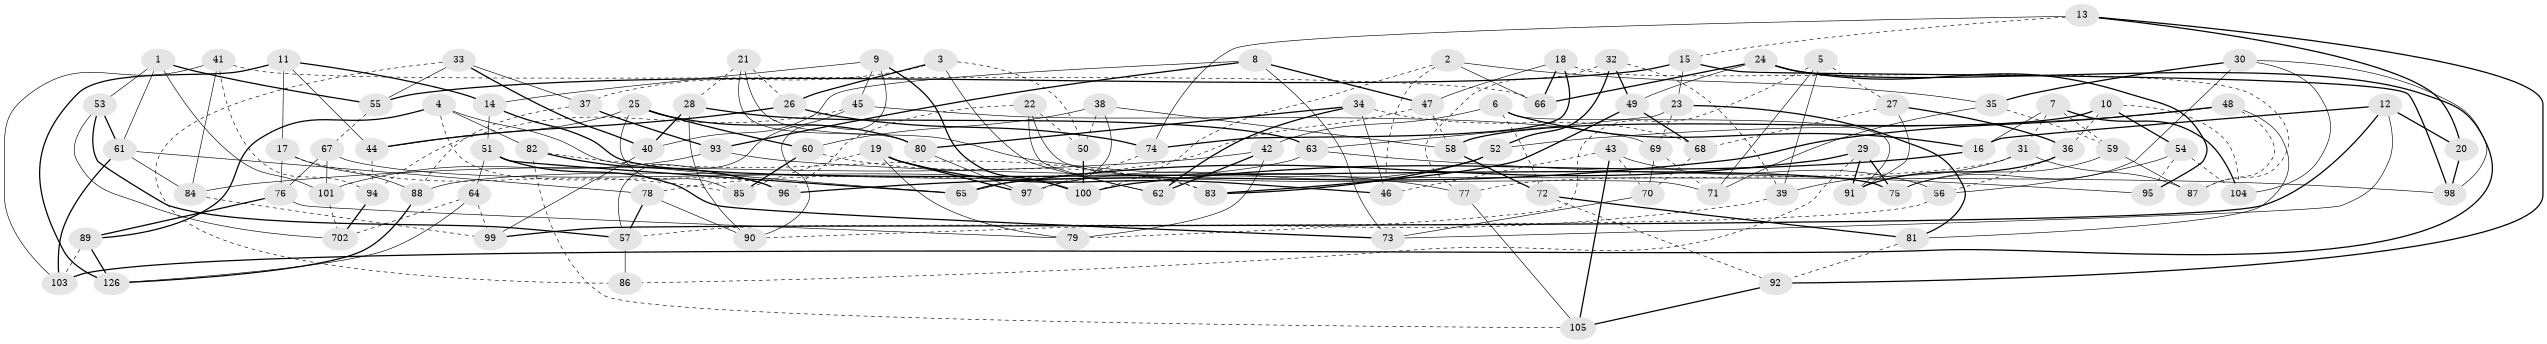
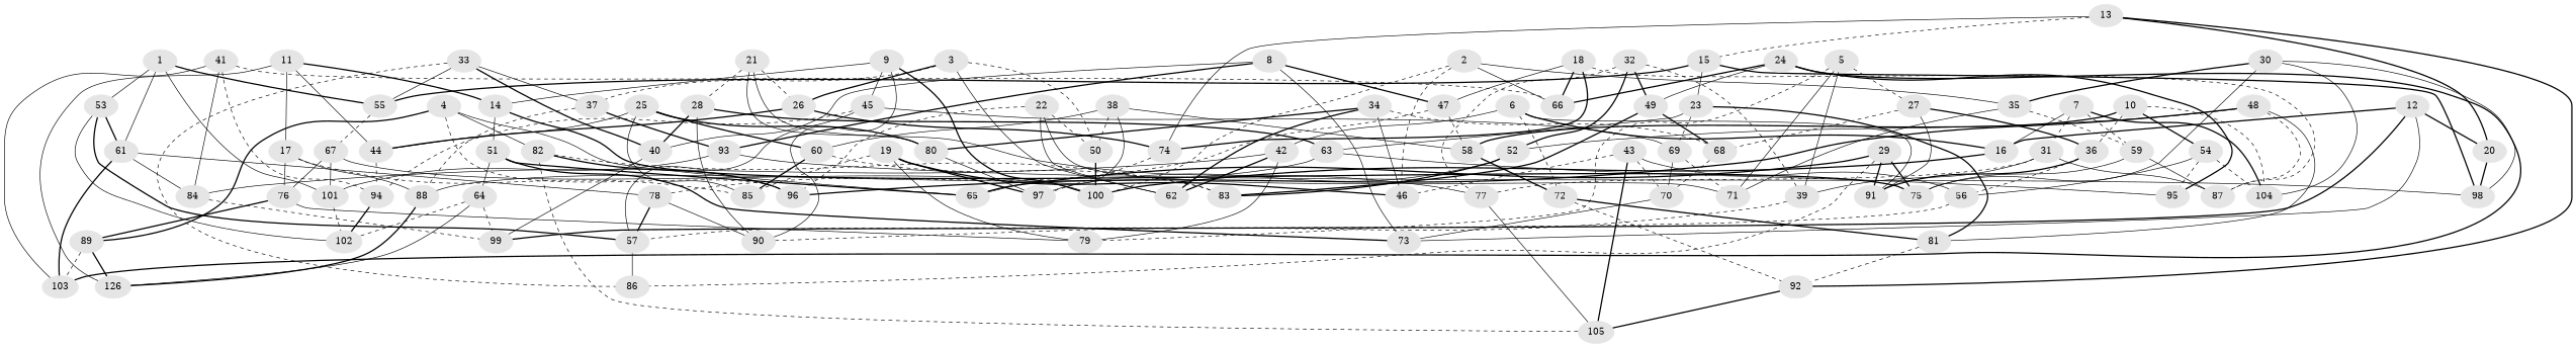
  graph {
    node [color=gray90 style=filled]
    edge [style=solid]
    1
    53
    55
    101
    61
    20
    98
    57
-   102 [label=702]
+   102
    67
    2
    35
    46
    66
    100
    71
    59
    3
    26
    37
    50
    62
    44
    74
    93
    88
    4
    65
    82
    89
    96
    105
    83
    n34 [label=126]
    103
    5
    27
    39
    79
    91
    36
    68
    90
    6
    16
    42
    72
    84
    92
    81
    7
    31
    104
    87
    77
    75
    8
    40
    47
    73
    99
    58
    78
    9
    14
    45
    51
    69
    94
    10
    54
    56
    95
    11
    17
    76
    85
    12
    13
    15
    23
    97
    64
    63
    18
    19
    21
    28
    80
    22
    70
    24
    49
    25
    60
    29
    86
    30
    32
    52
    33
    34
    38
    41
    43
    48
    1 -- 53
    1 -- 55 [style=bold]
    1 -- 101
    1 -- 61
    53 -- 61 [style=bold]
    53 -- 57 [style=bold]
    53 -- 102
    55 -- 67 [style=dashed]
    101 -- 102 [style=dashed]
    61 -- 103 [style=bold]
    61 -- 84
    61 -- 78
    20 -- 98 [style=bold]
    57 -- 86
    67 -- 101
    67 -- 100
    67 -- 76
    2 -- 35
    2 -- 46 [style=dashed]
    2 -- 66
    2 -- 100 [style=dashed]
    35 -- 71
    35 -- 59 [style=dashed]
    59 -- 87
    59 -- 75
    3 -- 26 [style=bold]
    3 -- 37 [style=dashed]
    3 -- 50 [style=dashed]
    3 -- 62
    26 -- 44 [style=bold]
    26 -- 74 [style=bold]
    37 -- 93 [style=bold]
    37 -- 88 [style=dashed]
    50 -- 100 [style=bold]
    44 -- 94 [style=dashed]
    74 -- 97 [style=dashed]
    93 -- 101
    93 -- 98
    88 -- n34 [style=bold]
    4 -- 65
    4 -- 82
    4 -- 89 [style=bold]
    4 -- 96 [style=dashed]
    82 -- 96 [style=bold]
    82 -- 105 [style=dashed]
    82 -- 83 [style=dashed]
    89 -- n34 [style=bold]
    89 -- 103 [style=dashed]
    5 -- 71
    5 -- 27 [style=dashed]
    5 -- 39
    5 -- 79 [style=dashed]
    27 -- 91
    27 -- 36 [style=bold]
    27 -- 68 [style=dashed]
    39 -- 90 [style=dashed]
    36 -- 91 [style=bold]
    36 -- 56 [style=dashed]
    68 -- 70 [style=dashed]
    6 -- 91
    6 -- 16 [style=bold]
    6 -- 42
    6 -- 72 [style=dashed]
    16 -- 100 [style=bold]
    42 -- 62 [style=bold]
    42 -- 79
    42 -- 84
    72 -- 92 [style=dashed]
    72 -- 81 [style=bold]
    84 -- 99 [style=dashed]
    92 -- 105 [style=bold]
    81 -- 92 [style=dashed]
    7 -- 59 [style=dashed]
    7 -- 16
    7 -- 31 [style=dashed]
    7 -- 104 [style=bold]
    31 -- 39
    31 -- 87
    31 -- 77 [style=dashed]
    77 -- 105
    8 -- 93 [style=bold]
    8 -- 40
    8 -- 47 [style=bold]
    8 -- 73
    40 -- 99
    47 -- 58 [style=dashed]
    47 -- 78 [style=dashed]
    58 -- 72 [style=bold]
    78 -- 57 [style=bold]
    78 -- 90
    9 -- 100 [style=bold]
    9 -- 90
    9 -- 14
    9 -- 45
    14 -- 75 [style=bold]
    14 -- 51
    45 -- 57
    45 -- 69
    45 -- 94 [style=dashed]
    51 -- 65 [style=bold]
    51 -- 73 [style=bold]
    51 -- 64
    69 -- 71 [style=dashed]
    69 -- 70
    94 -- 102 [style=bold]
    10 -- 36 [style=dashed]
    10 -- 104 [style=dashed]
    10 -- 58 [style=bold]
    10 -- 54 [style=bold]
    54 -- 104 [style=dashed]
    54 -- 56
    54 -- 95 [style=dashed]
    56 -- 57 [style=dashed]
    11 -- 44
-   11 -- n34 [style=bold]
+   11 -- n34
    11 -- 14 [style=bold]
    11 -- 17
    17 -- 88
    17 -- 76
    17 -- 85 [style=dashed]
    76 -- 89 [style=bold]
    76 -- 79
    12 -- 20 [style=bold]
    12 -- 16 [style=bold]
    12 -- 73
    12 -- 99 [style=bold]
    13 -- 20 [style=bold]
    13 -- 74
    13 -- 92 [style=bold]
    13 -- 15 [style=dashed]
    15 -- 55 [style=bold]
    15 -- 98 [style=bold]
    15 -- 23
    23 -- 81 [style=bold]
    23 -- 69 [style=dashed]
    23 -- 63
    64 -- 102 [style=dashed]
    64 -- n34
    64 -- 99 [style=dashed]
    63 -- 88
    63 -- 95
    18 -- 66 [style=bold]
    18 -- 74 [style=bold]
    18 -- 87 [style=dashed]
    18 -- 47
    19 -- 46 [style=bold]
    19 -- 79
    19 -- 85 [style=dashed]
    19 -- 97 [style=bold]
    21 -- 26 [style=dashed]
    21 -- 77
    21 -- 28 [style=dashed]
    21 -- 80
    28 -- 90
    28 -- 40 [style=bold]
    28 -- 63 [style=bold]
    80 -- 97
    22 -- 71
    22 -- 50 [style=dashed]
    22 -- 62
    22 -- 96 [style=dashed]
    70 -- 73
    24 -- 66 [style=bold]
    24 -- 103 [style=bold]
    24 -- 95 [style=bold]
    24 -- 49
    49 -- 83 [style=bold]
    49 -- 68 [style=bold]
    25 -- 44
    25 -- 85
    25 -- 80 [style=bold]
    25 -- 60 [style=bold]
    60 -- 83 [style=dashed]
    60 -- 85 [style=bold]
    29 -- 65 [style=bold]
    29 -- 91 [style=bold]
    29 -- 75 [style=bold]
    29 -- 86 [style=dashed]
    30 -- 98
    30 -- 35 [style=bold]
    30 -- 104
    30 -- 75
    32 -- 39 [style=dashed]
    32 -- 77 [style=dashed]
    32 -- 49 [style=bold]
    32 -- 52 [style=bold]
    52 -- 83 [style=bold]
    52 -- 97
    33 -- 55
    33 -- 37
    33 -- 40 [style=bold]
    33 -- 86 [style=dashed]
    34 -- 46
    34 -- 62 [style=bold]
    34 -- 68 [style=dashed]
    34 -- 80 [style=bold]
    38 -- 50 [style=dashed]
    38 -- 65
    38 -- 58
    38 -- 60
    41 -- 66 [style=dashed]
    41 -- 103
    41 -- 84
    41 -- 94 [style=dashed]
    43 -- 46 [style=dashed]
    43 -- 105 [style=bold]
    43 -- 56
    43 -- 70 [style=dashed]
    48 -- 96 [style=bold]
    48 -- 81
    48 -- 87 [style=dashed]
    48 -- 52
  }
